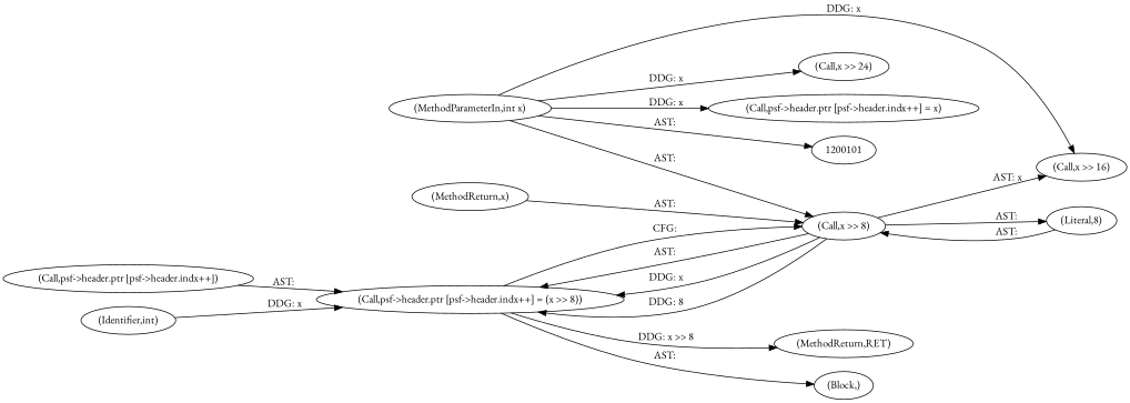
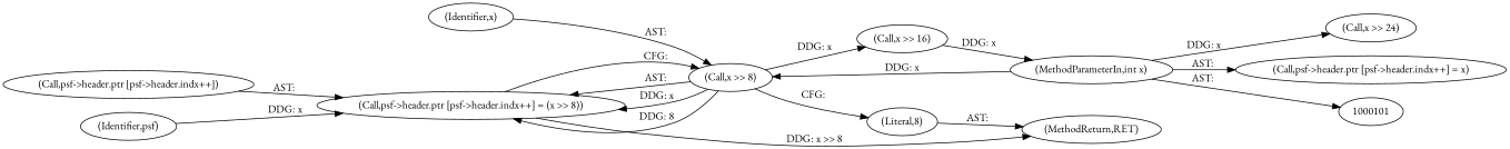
  digraph {
    fontname="EB Garamond"
    rankdir=LR
    node [fontname="EB Garamond"]
    edge [fontname="EB Garamond"]
    n1 [label="(Call,psf->header.ptr [psf->header.indx++] = (x >> 8))"]
    n2 [label="(Call,x >> 8)"]
    n3 [label="(MethodReturn,RET)"]
-   n4 [label="(Block,)"]
    n5 [label="(Call,x >> 16)"]
    n6 [label="(Literal,8)"]
    n7 [label="(MethodParameterIn,int x)"]
    n8 [label="(Call,x >> 24)"]
    n9 [label="(Call,psf->header.ptr [psf->header.indx++] = x)"]
-   1000101 [label=1200101]
+   1000101
    n11 [label="(Call,psf->header.ptr [psf->header.indx++])"]
-   n12 [label="(Identifier,int)"]
-   n13 [label="(MethodReturn,x)"]
+   n12 [label="(Identifier,psf)"]
+   n13 [label="(Identifier,x)"]
    n1 -> n2 [label="CFG: "]
    n1 -> n3 [label="DDG: x >> 8"]
-   n1 -> n4 [label="AST: "]
    n2 -> n1 [label="AST: "]
    n2 -> n1 [label="DDG: x"]
    n2 -> n1 [label="DDG: 8"]
-   n2 -> n5 [label="AST: x"]
-   n2 -> n6 [label="AST: "]
-   n6 -> n2 [label="AST: "]
-   n7 -> n2 [label="AST: "]
-   n7 -> n5 [label="DDG: x"]
+   n2 -> n5 [label="DDG: x"]
+   n2 -> n6 [label="CFG: "]
+   n6 -> n3 [label="AST: "]
+   n7 -> n2 [label="DDG: x"]
+   n5 -> n7 [label="DDG: x"]
    n7 -> n8 [label="DDG: x"]
-   n7 -> n9 [label="DDG: x"]
+   n7 -> n9 [label="AST: "]
    n7 -> 1000101 [label="AST: "]
    n11 -> n1 [label="AST: "]
    n12 -> n1 [label="DDG: x"]
    n13 -> n2 [label="AST: "]
  }
